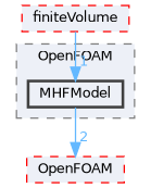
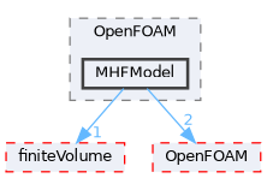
  digraph {
    compound=true
    node [color=red fillcolor="#edf0f7" fontname=Helvetica fontsize=10 shape=box style="filled,dashed"]
    edge [color=steelblue1 fontcolor=steelblue1 fontname=Helvetica fontsize=10 labeldistance=1.5 labelfontname=Helvetica labelfontsize=10]
    n1 [color=grey25 height=0.2 label=MHFModel style="filled,bold" width=0.4]
    n2 [height=0.2 label=finiteVolume width=0.4]
    n3 [height=0.2 label=OpenFOAM width=0.4]
    subgraph cluster_1 {
      bgcolor="#edf0f7"
      fontname=Helvetica
      fontsize=10
      label=OpenFOAM
      pencolor=grey50
      style="filled,dashed"
      n1
    }
-   n2 -> n1 [headlabel=1]
+   n1 -> n2 [headlabel=1]
    n1 -> n3 [headlabel=2]
  }
